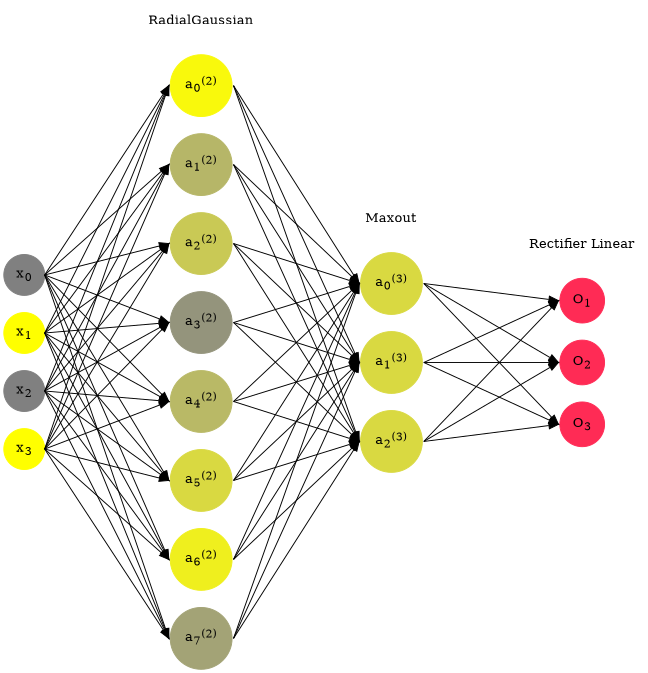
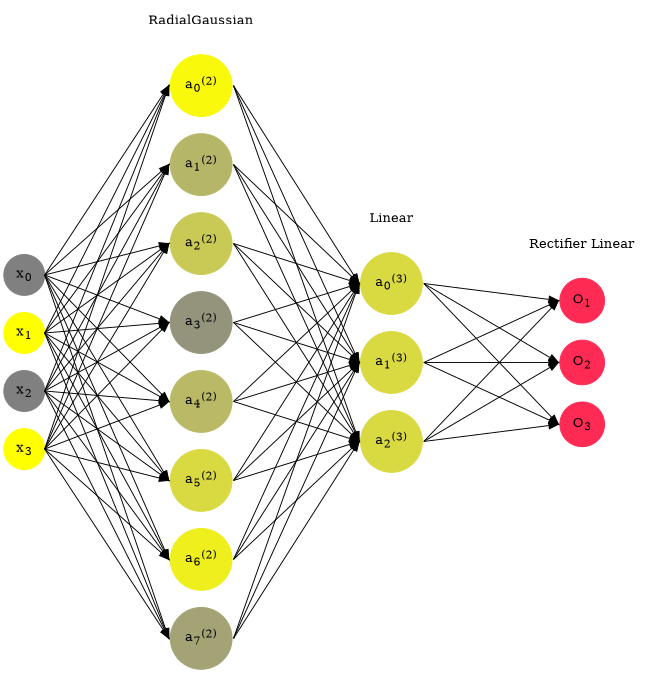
  digraph {
    rankdir=LR
    ranksep=1.4
    splines=false
    node [shape=circle style=filled]
    edge [headport=w style=solid tailport=e]
    n1 [color="0.1667, 0.0, 0.5" fillcolor="0.1667, 0.0, 0.5" label=<x<sub>0</sub>>]
    n2 [color="0.1667, 1.0, 1.0" fillcolor="0.1667, 1.0, 1.0" label=<x<sub>1</sub>>]
    n3 [color="0.1667, 0.0, 0.5" fillcolor="0.1667, 0.0, 0.5" label=<x<sub>2</sub>>]
    n4 [color="0.1667, 1.0, 1.0" fillcolor="0.1667, 1.0, 1.0" label=<x<sub>3</sub>>]
    n5 [color="0.1667, 0.949184, 0.974592" fillcolor="0.1667, 0.949184, 0.974592" label=<a<sub>0</sub><sup>(2)</sup>>]
    n6 [color="0.1667, 0.423974, 0.711987" fillcolor="0.1667, 0.423974, 0.711987" label=<a<sub>1</sub><sup>(2)</sup>>]
    n7 [color="0.1667, 0.575034, 0.787517" fillcolor="0.1667, 0.575034, 0.787517" label=<a<sub>2</sub><sup>(2)</sup>>]
    n8 [color="0.1667, 0.161918, 0.580959" fillcolor="0.1667, 0.161918, 0.580959" label=<a<sub>3</sub><sup>(2)</sup>>]
    n9 [color="0.1667, 0.445625, 0.722812" fillcolor="0.1667, 0.445625, 0.722812" label=<a<sub>4</sub><sup>(2)</sup>>]
    n10 [color="0.1667, 0.697039, 0.848520" fillcolor="0.1667, 0.697039, 0.848520" label=<a<sub>5</sub><sup>(2)</sup>>]
    n11 [color="0.1667, 0.871758, 0.935879" fillcolor="0.1667, 0.871758, 0.935879" label=<a<sub>6</sub><sup>(2)</sup>>]
    n12 [color="0.1667, 0.276504, 0.638252" fillcolor="0.1667, 0.276504, 0.638252" label=<a<sub>7</sub><sup>(2)</sup>>]
    n13 [color="0.1667, 0.697340, 0.848670" fillcolor="0.1667, 0.697340, 0.848670" label=<a<sub>0</sub><sup>(3)</sup>>]
    n14 [color="0.1667, 0.697340, 0.848670" fillcolor="0.1667, 0.697340, 0.848670" label=<a<sub>1</sub><sup>(3)</sup>>]
    n15 [color="0.1667, 0.697340, 0.848670" fillcolor="0.1667, 0.697340, 0.848670" label=<a<sub>2</sub><sup>(3)</sup>>]
    n16 [color="0.9667, 0.83, 1.0" fillcolor="0.9667, 0.83, 1.0" label=<O<sub>1</sub>>]
    n17 [color="0.9667, 0.83, 1.0" fillcolor="0.9667, 0.83, 1.0" label=<O<sub>2</sub>>]
    n18 [color="0.9667, 0.83, 1.0" fillcolor="0.9667, 0.83, 1.0" label=<O<sub>3</sub>>]
    n19 [label=RadialGaussian shape=plaintext style=""]
-   n20 [label=Maxout shape=plaintext style=""]
+   n20 [label=Linear shape=plaintext style=""]
    n21 [label="Rectifier Linear" shape=plaintext style=""]
    subgraph sub_1 {
      n1
    }
    subgraph sub_2 {
      n2
    }
    subgraph sub_3 {
      n3
    }
    subgraph sub_4 {
      n4
    }
    subgraph sub_5 {
      n5
    }
    subgraph sub_6 {
      n6
    }
    subgraph sub_7 {
      n7
    }
    subgraph sub_8 {
      n8
    }
    subgraph sub_9 {
      n9
    }
    subgraph sub_10 {
      n10
    }
    subgraph sub_11 {
      n11
    }
    subgraph sub_12 {
      n12
    }
    subgraph sub_13 {
      n13
    }
    subgraph sub_14 {
      n14
    }
    subgraph sub_15 {
      n15
    }
    subgraph sub_16 {
      n16
    }
    subgraph sub_17 {
      n17
    }
    subgraph sub_18 {
      n18
    }
    subgraph sub_19 {
      rank=same
      n1
      n2
      n3
      n4
    }
    subgraph sub_20 {
      rank=same
      n5
      n6
      n7
      n8
      n9
      n10
      n11
      n12
    }
    subgraph sub_21 {
      rank=same
      n13
      n14
      n15
    }
    subgraph sub_22 {
      rank=same
      n16
      n17
      n18
    }
    subgraph sub_23 {
      rank=same
      n5
      n19
    }
    subgraph sub_24 {
      rank=same
      n13
      n20
    }
    subgraph sub_25 {
      rank=same
      n16
      n21
    }
    n1 -> n2 [style=invis]
    n1 -> n5
    n1 -> n6
    n1 -> n7
    n1 -> n8
    n1 -> n9
    n1 -> n10
    n1 -> n11
    n1 -> n12
    n2 -> n3 [style=invis]
    n2 -> n5
    n2 -> n6
    n2 -> n7
    n2 -> n8
    n2 -> n9
    n2 -> n10
    n2 -> n11
    n2 -> n12
    n3 -> n4 [style=invis]
    n3 -> n5
    n3 -> n6
    n3 -> n7
    n3 -> n8
    n3 -> n9
    n3 -> n10
    n3 -> n11
    n3 -> n12
    n4 -> n5
    n4 -> n6
    n4 -> n7
    n4 -> n8
    n4 -> n9
    n4 -> n10
    n4 -> n11
    n4 -> n12
    n5 -> n6 [style=invis]
    n5 -> n13
    n5 -> n14
    n5 -> n15
    n6 -> n7 [style=invis]
    n6 -> n13
    n6 -> n14
    n6 -> n15
    n7 -> n8 [style=invis]
    n7 -> n13
    n7 -> n14
    n7 -> n15
    n8 -> n9 [style=invis]
    n8 -> n13
    n8 -> n14
    n8 -> n15
    n9 -> n10 [style=invis]
    n9 -> n13
    n9 -> n14
    n9 -> n15
    n10 -> n11 [style=invis]
    n10 -> n13
    n10 -> n14
    n10 -> n15
    n11 -> n12 [style=invis]
    n11 -> n13
    n11 -> n14
    n11 -> n15
    n12 -> n13
    n12 -> n14
    n12 -> n15
    n13 -> n14 [style=invis]
    n13 -> n16
    n13 -> n17
    n13 -> n18
    n14 -> n15 [style=invis]
    n14 -> n16
    n14 -> n17
    n14 -> n18
    n15 -> n16
    n15 -> n17
    n15 -> n18
    n16 -> n17 [style=invis]
    n17 -> n18 [style=invis]
    n19 -> n5 [style=invis]
    n20 -> n13 [style=invis]
    n21 -> n16 [style=invis]
  }
